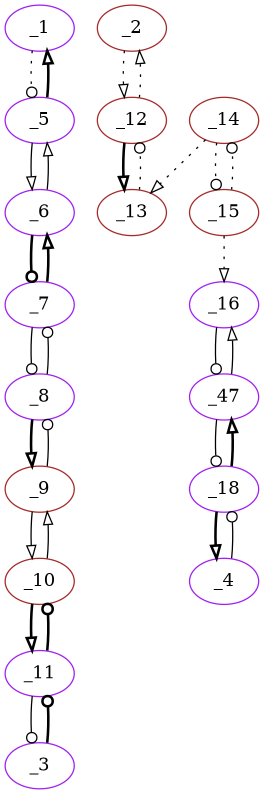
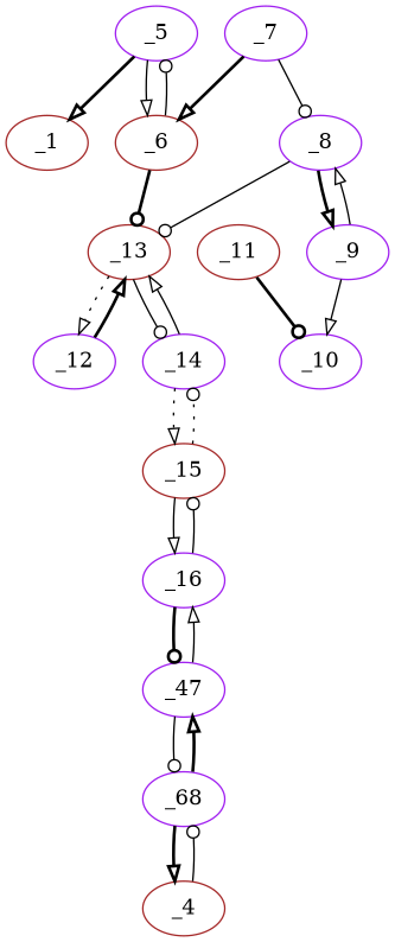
  digraph {
    node [color=purple x=103.000000 y=160.000000]
    edge [arrowhead=onormal orient=0.447214 style=solid]
-   _1 [x=150.000000 y=78.000000]
+   _1 [color=brown x=150.000000 y=78.000000]
    _5 [x=158.000000 y=91.000000]
-   _6 [x=172.000000 y=98.000000]
+   _6 [color=brown x=172.000000 y=98.000000]
    _7 [x=181.000000 y=110.000000]
-   _2 [color=brown x=143.000000 y=116.000000]
-   _12 [color=brown x=142.000000 y=102.000000]
+   _12 [x=142.000000 y=102.000000]
    _13 [color=brown x=126.000000 y=97.000000]
-   _14 [color=brown x=112.000000 y=104.000000]
-   _3 [x=219.000000 y=176.000000]
-   _11 [x=216.000000]
-   _10 [color=brown x=211.000000 y=144.000000]
-   _9 [color=brown x=204.000000 y=130.000000]
-   _4 [y=179.000000]
-   _18
+   _14 [x=112.000000 y=104.000000]
+   _11 [color=brown x=216.000000]
+   _10 [x=211.000000 y=144.000000]
+   _9 [x=204.000000 y=130.000000]
+   _4 [color=brown y=179.000000]
+   _18 [label=_68]
    n15 [label=_47 x=108.000000 y=144.000000]
    _16 [x=109.000000 y=126.000000]
    _8 [x=192.000000 y=121.000000]
    _15 [color=brown x=101.000000 y=114.000000]
-   _1 -> _5 [angle=1.019141 arrowhead=odot orient=0.851658 style=dotted]
    _5 -> _1 [angle=-2.122451 orient=-0.851658 style=bold]
    _5 -> _6 [angle=0.463648]
-   _6 -> _5 [angle=-2.677945 orient=-0.447214]
-   _6 -> _7 [angle=0.927295 arrowhead=odot orient=0.800000 style=bold]
+   _6 -> _5 [angle=-2.677945 arrowhead=odot orient=-0.447214]
+   _6 -> _13 [angle=0.927295 arrowhead=odot orient=0.800000 style=bold]
    _7 -> _6 [angle=-2.214297 orient=-0.800000 style=bold]
    _7 -> _8 [angle=0.785398 arrowhead=odot orient=0.707107]
-   _2 -> _12 [angle=-1.642104 orient=-0.997459 style=dotted]
-   _12 -> _2 [angle=1.499489 orient=0.997459 style=dotted]
    _12 -> _13 [angle=-2.838708 orient=-0.298275 style=bold]
-   _13 -> _12 [angle=0.302885 arrowhead=odot orient=0.298275 style=dotted]
-   _14 -> _13 [angle=-0.463648 orient=-0.447214 style=dotted]
-   _14 -> _15 [angle=2.403778 arrowhead=odot orient=0.672673 style=dotted]
-   _3 -> _11 [angle=-1.756144 arrowhead=odot orient=-0.982872 style=bold]
-   _11 -> _3 [angle=1.385448 arrowhead=odot orient=0.982872]
+   _13 -> _12 [angle=0.302885 orient=0.298275 style=dotted]
+   _13 -> _14 [angle=2.677945 arrowhead=odot]
+   _14 -> _13 [angle=-0.463648 orient=-0.447214]
+   _14 -> _15 [angle=2.403778 orient=0.672673 style=dotted]
    _11 -> _10 [angle=-1.873681 arrowhead=odot orient=-0.954480 style=bold]
-   _10 -> _11 [angle=1.267911 orient=0.954480 style=bold]
-   _10 -> _9 [angle=-2.034444 orient=-0.894427]
    _9 -> _10 [angle=1.107149 orient=0.894427]
-   _9 -> _8 [angle=-2.498092 arrowhead=odot orient=-0.600000]
+   _9 -> _8 [angle=-2.498092 orient=-0.600000]
    _4 -> _18 [angle=-1.570796 arrowhead=odot orient=-1.000000]
    _18 -> _4 [angle=1.570796 orient=1.000000 style=bold]
    _18 -> n15 [angle=-1.267911 orient=-0.954480 style=bold]
    n15 -> _18 [angle=1.873681 arrowhead=odot orient=0.954480]
    n15 -> _16 [angle=-1.515298 orient=-0.998460]
-   _16 -> n15 [angle=1.626295 arrowhead=odot orient=0.998460]
-   _8 -> _7 [angle=-2.356194 arrowhead=odot orient=-0.707107]
+   _16 -> n15 [angle=1.626295 arrowhead=odot orient=0.998460 style=bold]
+   _16 -> _15 [angle=-2.158799 arrowhead=odot orient=-0.832050]
+   _8 -> _13 [angle=-2.356194 arrowhead=odot orient=-0.707107]
    _8 -> _9 [angle=0.643501 orient=0.600000 style=bold]
    _15 -> _14 [angle=-0.737815 arrowhead=odot orient=-0.672673 style=dotted]
-   _15 -> _16 [angle=0.982794 orient=0.832050 style=dotted]
+   _15 -> _16 [angle=0.982794 orient=0.832050]
  }
